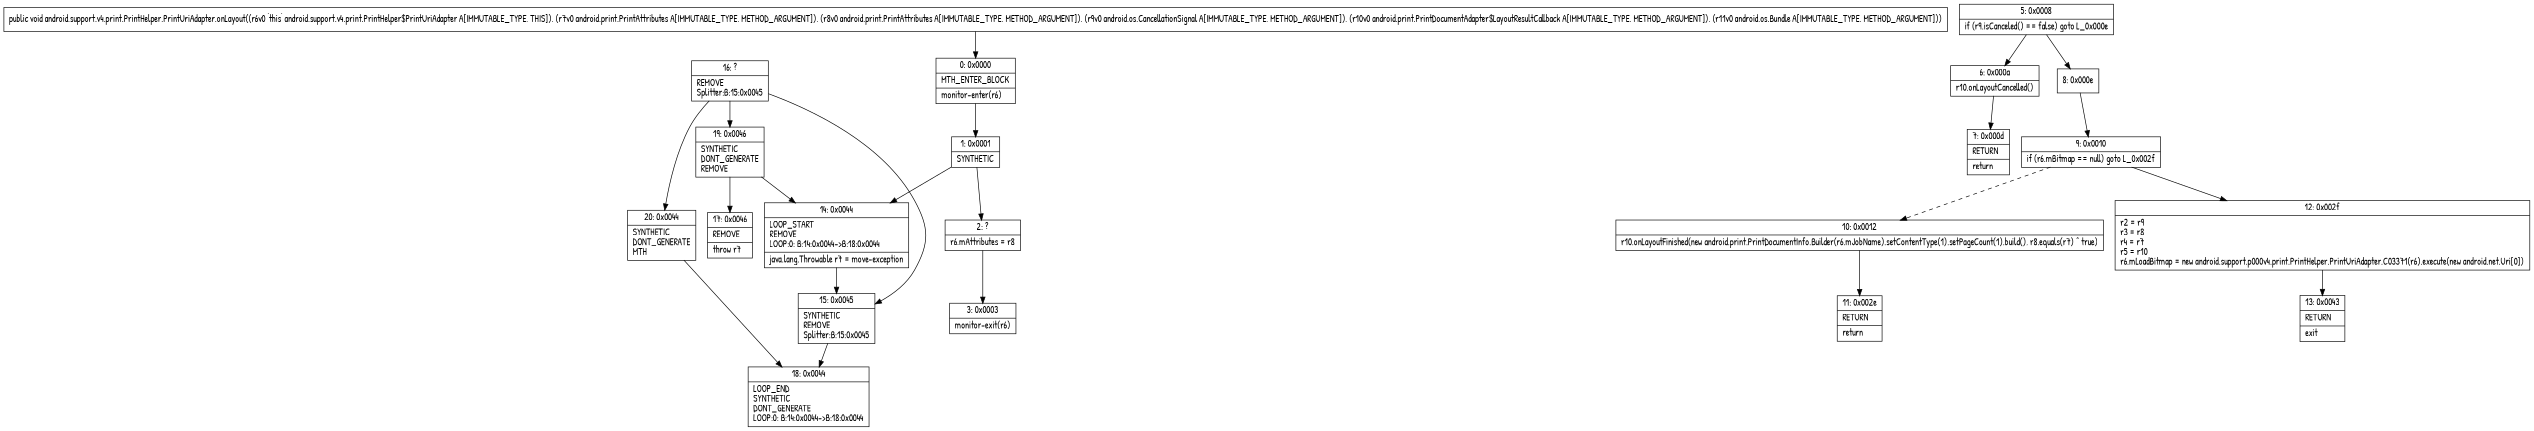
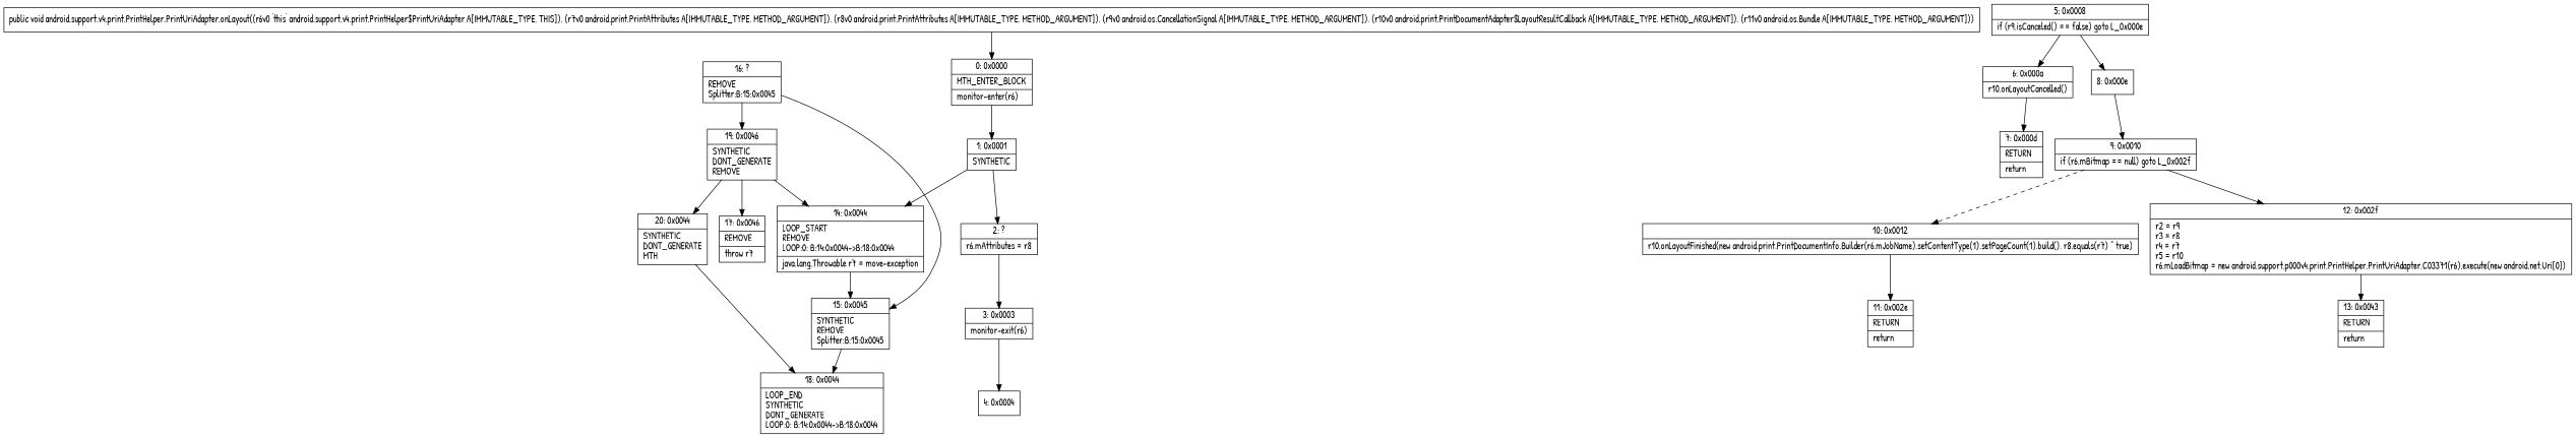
  digraph {
    fontname="Patrick Hand"
    node [fontname="Patrick Hand" shape=record]
    edge [fontname="Patrick Hand"]
    n1 [label="{0\:\ 0x0000|MTH_ENTER_BLOCK\l|monitor\-enter(r6)\l}"]
    n2 [label="{1\:\ 0x0001|SYNTHETIC\l}"]
    n3 [label="{2\:\ ?|r6.mAttributes = r8\l}"]
    n4 [label="{14\:\ 0x0044|LOOP_START\lREMOVE\lLOOP:0: B:14:0x0044\-\>B:18:0x0044\l|java.lang.Throwable r7 = move\-exception\l}"]
    n5 [label="{3\:\ 0x0003|monitor\-exit(r6)\l}"]
    n6 [label="{15\:\ 0x0045|SYNTHETIC\lREMOVE\lSplitter:B:15:0x0045\l}"]
+   n7 [label="{4\:\ 0x0004}"]
    n8 [label="{5\:\ 0x0008|if (r9.isCanceled() == false) goto L_0x000e\l}"]
    n9 [label="{6\:\ 0x000a|r10.onLayoutCancelled()\l}"]
    n10 [label="{8\:\ 0x000e}"]
    n11 [label="{7\:\ 0x000d|RETURN\l|return\l}"]
    n12 [label="{9\:\ 0x0010|if (r6.mBitmap == null) goto L_0x002f\l}"]
    n13 [label="{10\:\ 0x0012|r10.onLayoutFinished(new android.print.PrintDocumentInfo.Builder(r6.mJobName).setContentType(1).setPageCount(1).build(), r8.equals(r7) ^ true)\l}"]
    n14 [label="{12\:\ 0x002f|r2 = r9\lr3 = r8\lr4 = r7\lr5 = r10\lr6.mLoadBitmap = new android.support.p000v4.print.PrintHelper.PrintUriAdapter.C03371(r6).execute(new android.net.Uri[0])\l}"]
    n15 [label="{11\:\ 0x002e|RETURN\l|return\l}"]
-   n16 [label="{13\:\ 0x0043|RETURN\l|exit\l}"]
+   n16 [label="{13\:\ 0x0043|RETURN\l|return\l}"]
    n17 [label="{18\:\ 0x0044|LOOP_END\lSYNTHETIC\lDONT_GENERATE\lLOOP:0: B:14:0x0044\-\>B:18:0x0044\l}"]
    n18 [label="{16\:\ ?|REMOVE\lSplitter:B:15:0x0045\l}"]
    n19 [label="{19\:\ 0x0046|SYNTHETIC\lDONT_GENERATE\lREMOVE\l}"]
    n20 [label="{20\:\ 0x0044|SYNTHETIC\lDONT_GENERATE\lMTH\l}"]
    n21 [label="{17\:\ 0x0046|REMOVE\l|throw r7\l}"]
    n22 [label="{public void android.support.v4.print.PrintHelper.PrintUriAdapter.onLayout((r6v0 'this' android.support.v4.print.PrintHelper$PrintUriAdapter A[IMMUTABLE_TYPE, THIS]), (r7v0 android.print.PrintAttributes A[IMMUTABLE_TYPE, METHOD_ARGUMENT]), (r8v0 android.print.PrintAttributes A[IMMUTABLE_TYPE, METHOD_ARGUMENT]), (r9v0 android.os.CancellationSignal A[IMMUTABLE_TYPE, METHOD_ARGUMENT]), (r10v0 android.print.PrintDocumentAdapter$LayoutResultCallback A[IMMUTABLE_TYPE, METHOD_ARGUMENT]), (r11v0 android.os.Bundle A[IMMUTABLE_TYPE, METHOD_ARGUMENT])) }"]
    n1 -> n2
    n2 -> n3
    n2 -> n4
    n3 -> n5
    n4 -> n6
+   n5 -> n7
    n6 -> n17
    n8 -> n9 [style=solid]
    n8 -> n10
    n9 -> n11
    n10 -> n12
    n12 -> n13 [style=dashed]
    n12 -> n14
    n13 -> n15
    n14 -> n16
    n18 -> n6
    n18 -> n19
-   n18 -> n20
+   n19 -> n20
    n19 -> n4
    n19 -> n21
    n20 -> n17
    n22 -> n1
  }
